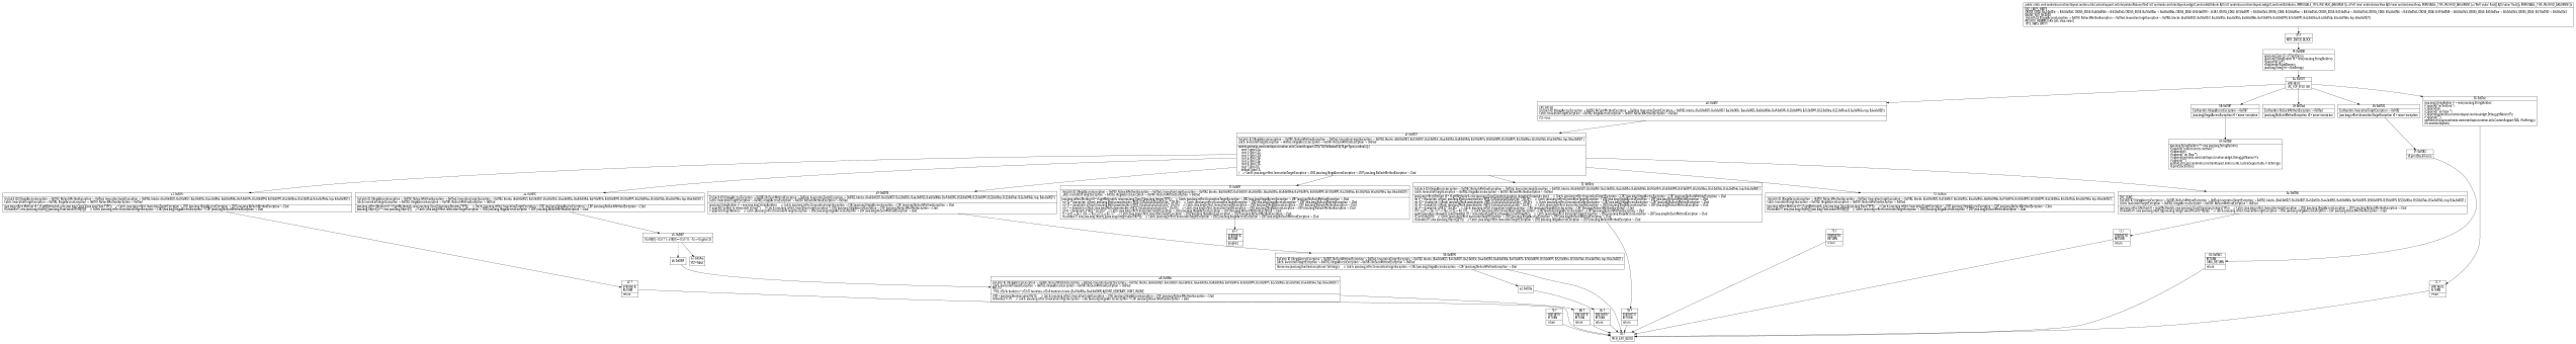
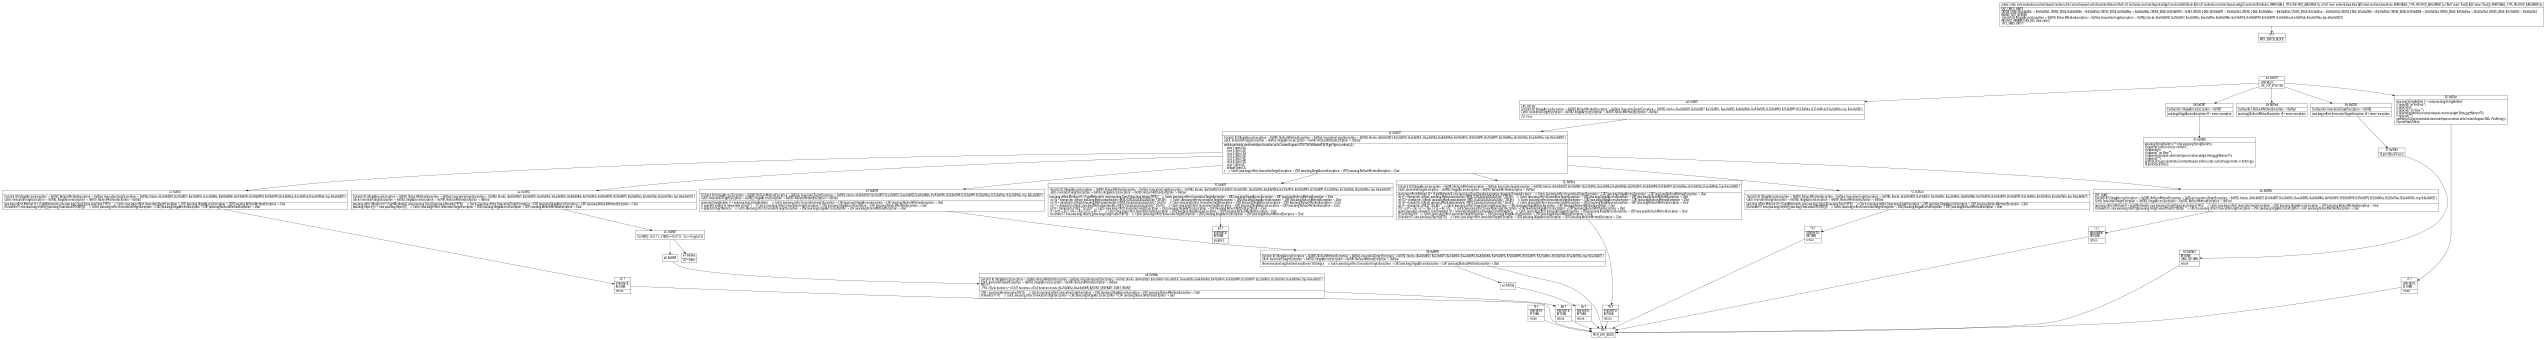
  digraph {
    fontname="Fira Sans"
    node [fontname="Fira Sans" shape=record]
    edge [fontname="Fira Sans"]
    n1 [label="{37\:\ ?|MTH_ENTER_BLOCK\l}"]
-   n2 [label="{39\:\ 0x0000|java.lang.Class r5 = r17.getClass()\ljava.lang.StringBuilder r0 = new java.lang.StringBuilder()\lr0.append(\"set\")\lr0.append(r16.getName())\ljava.lang.String r6 = r0.toString()\l}"]
    n3 [label="{64\:\ 0x0021|SYNTHETIC\lEXC_TOP_SPLITTER\l}"]
    n4 [label="{40\:\ 0x0021|TRY_ENTER\lTryCatch #2 \{IllegalAccessException \-\> 0x0187, NoSuchMethodException \-\> 0x01ad, InvocationTargetException \-\> 0x0182, blocks: (B:40:0x0021, B:41:0x0037, B:43:0x003c, B:44:0x0055, B:48:0x006b, B:49:0x0076, B:50:0x0090, B:51:0x0091, B:52:0x00ea, B:53:0x014b, B:54:0x0166), top: B:64:0x0021 \}\lCatch: InvocationTargetException \-\> 0x0182, IllegalAccessException \-\> 0x0187, NoSuchMethodException \-\> 0x01ad\l|r12 = true\l}"]
    n5 [label="{58\:\ 0x0187|ExcHandler: IllegalAccessException \-\> 0x0187\l|java.lang.IllegalAccessException r0 = move\-exception\l}"]
    n6 [label="{60\:\ 0x01ad|ExcHandler: NoSuchMethodException \-\> 0x01ad\l|java.lang.NoSuchMethodException r0 = move\-exception\l}"]
    n7 [label="{56\:\ 0x0182|ExcHandler: InvocationTargetException \-\> 0x0182\l|java.lang.reflect.InvocationTargetException r0 = move\-exception\l}"]
-   n8 [label="{61\:\ 0x01ae|java.lang.StringBuilder r7 = new java.lang.StringBuilder()\lr7.append(\"no method \")\lr7.append(r6)\lr7.append(\" on View \"\")\lr7.append(androidx.constraintlayout.motion.widget.Debug.getName(r17))\lr7.append(\"\"\")\landroid.util.Log.e(androidx.constraintlayout.motion.utils.CustomSupport.TAG, r7.toString())\lr0.constraintlayout()\l}"]
+   n8 [label="{61\:\ 0x01ae|java.lang.StringBuilder r7 = new java.lang.StringBuilder()\lr7.append(\"no method \")\lr7.append(r6)\lr7.append(\" on View \"\")\lr7.append(androidx.constraintlayout.motion.widget.Debug.getName(r17))\lr7.append(\"\"\")\landroid.util.Log.e(androidx.constraintlayout.motion.utils.CustomSupport.TAG, r7.toString())\lr0.printStackTrace()\l}"]
    n9 [label="{41\:\ 0x0037|TryCatch #2 \{IllegalAccessException \-\> 0x0187, NoSuchMethodException \-\> 0x01ad, InvocationTargetException \-\> 0x0182, blocks: (B:40:0x0021, B:41:0x0037, B:43:0x003c, B:44:0x0055, B:48:0x006b, B:49:0x0076, B:50:0x0090, B:51:0x0091, B:52:0x00ea, B:53:0x014b, B:54:0x0166), top: B:64:0x0021 \}\lCatch: InvocationTargetException \-\> 0x0182, IllegalAccessException \-\> 0x0187, NoSuchMethodException \-\> 0x01ad\l|switch(androidx.constraintlayout.motion.utils.CustomSupport.C01471.f49x66adad53[r16.getType().ordinal()]) \{\l    case 1: goto L24;\l    case 2: goto L22;\l    case 3: goto L20;\l    case 4: goto L18;\l    case 5: goto L16;\l    case 6: goto L10;\l    case 7: goto L8;\l    default: goto L5;\l\}     \/\/ Catch: java.lang.reflect.InvocationTargetException \-\> L182 java.lang.IllegalAccessException \-\> L187 java.lang.NoSuchMethodException \-\> L1ad\l}"]
    n10 [label="{59\:\ 0x0188|java.lang.StringBuilder r7 = new java.lang.StringBuilder()\lr7.append(\"cannot access method \")\lr7.append(r6)\lr7.append(\" on View \"\")\lr7.append(androidx.constraintlayout.motion.widget.Debug.getName(r17))\lr7.append(\"\"\")\landroid.util.Log.e(androidx.constraintlayout.motion.utils.CustomSupport.TAG, r7.toString())\lr0.printStackTrace()\l}"]
    n11 [label="{57\:\ 0x0183|r0.printStackTrace()\l}"]
    n12 [label="{43\:\ 0x003c|TryCatch #2 \{IllegalAccessException \-\> 0x0187, NoSuchMethodException \-\> 0x01ad, InvocationTargetException \-\> 0x0182, blocks: (B:40:0x0021, B:41:0x0037, B:43:0x003c, B:44:0x0055, B:48:0x006b, B:49:0x0076, B:50:0x0090, B:51:0x0091, B:52:0x00ea, B:53:0x014b, B:54:0x0166), top: B:64:0x0021 \}\lCatch: InvocationTargetException \-\> 0x0182, IllegalAccessException \-\> 0x0187, NoSuchMethodException \-\> 0x01ad\l|java.lang.reflect.Method r0 = r5.getMethod(r6, new java.lang.Class[]\{java.lang.Float.TYPE\})     \/\/ Catch: java.lang.reflect.InvocationTargetException \-\> L182 java.lang.IllegalAccessException \-\> L187 java.lang.NoSuchMethodException \-\> L1ad\lr0.invoke(r17, new java.lang.Object[]\{java.lang.Float.valueOf(r18[0])\})     \/\/ Catch: java.lang.reflect.InvocationTargetException \-\> L182 java.lang.IllegalAccessException \-\> L187 java.lang.NoSuchMethodException \-\> L1ad\l}"]
    n13 [label="{44\:\ 0x0055|TryCatch #2 \{IllegalAccessException \-\> 0x0187, NoSuchMethodException \-\> 0x01ad, InvocationTargetException \-\> 0x0182, blocks: (B:40:0x0021, B:41:0x0037, B:43:0x003c, B:44:0x0055, B:48:0x006b, B:49:0x0076, B:50:0x0090, B:51:0x0091, B:52:0x00ea, B:53:0x014b, B:54:0x0166), top: B:64:0x0021 \}\lCatch: InvocationTargetException \-\> 0x0182, IllegalAccessException \-\> 0x0187, NoSuchMethodException \-\> 0x01ad\l|java.lang.reflect.Method r0 = r5.getMethod(r6, new java.lang.Class[]\{java.lang.Boolean.TYPE\})     \/\/ Catch: java.lang.reflect.InvocationTargetException \-\> L182 java.lang.IllegalAccessException \-\> L187 java.lang.NoSuchMethodException \-\> L1ad\ljava.lang.Object[] r7 = new java.lang.Object[1]     \/\/ Catch: java.lang.reflect.InvocationTargetException \-\> L182 java.lang.IllegalAccessException \-\> L187 java.lang.NoSuchMethodException \-\> L1ad\l}"]
    n14 [label="{49\:\ 0x0076|TryCatch #2 \{IllegalAccessException \-\> 0x0187, NoSuchMethodException \-\> 0x01ad, InvocationTargetException \-\> 0x0182, blocks: (B:40:0x0021, B:41:0x0037, B:43:0x003c, B:44:0x0055, B:48:0x006b, B:49:0x0076, B:50:0x0090, B:51:0x0091, B:52:0x00ea, B:53:0x014b, B:54:0x0166), top: B:64:0x0021 \}\lCatch: InvocationTargetException \-\> 0x0182, IllegalAccessException \-\> 0x0187, NoSuchMethodException \-\> 0x01ad\l|java.lang.StringBuilder r7 = new java.lang.StringBuilder()     \/\/ Catch: java.lang.reflect.InvocationTargetException \-\> L182 java.lang.IllegalAccessException \-\> L187 java.lang.NoSuchMethodException \-\> L1ad\lr7.append(\"unable to interpolate strings \")     \/\/ Catch: java.lang.reflect.InvocationTargetException \-\> L182 java.lang.IllegalAccessException \-\> L187 java.lang.NoSuchMethodException \-\> L1ad\lr7.append(r16.getName())     \/\/ Catch: java.lang.reflect.InvocationTargetException \-\> L182 java.lang.IllegalAccessException \-\> L187 java.lang.NoSuchMethodException \-\> L1ad\l}"]
    n15 [label="{51\:\ 0x0091|TryCatch #2 \{IllegalAccessException \-\> 0x0187, NoSuchMethodException \-\> 0x01ad, InvocationTargetException \-\> 0x0182, blocks: (B:40:0x0021, B:41:0x0037, B:43:0x003c, B:44:0x0055, B:48:0x006b, B:49:0x0076, B:50:0x0090, B:51:0x0091, B:52:0x00ea, B:53:0x014b, B:54:0x0166), top: B:64:0x0021 \}\lCatch: InvocationTargetException \-\> 0x0182, IllegalAccessException \-\> 0x0187, NoSuchMethodException \-\> 0x01ad\l|java.lang.reflect.Method r0 = r5.getMethod(r6, new java.lang.Class[]\{java.lang.Integer.TYPE\})     \/\/ Catch: java.lang.reflect.InvocationTargetException \-\> L182 java.lang.IllegalAccessException \-\> L187 java.lang.NoSuchMethodException \-\> L1ad\lint r14 = clamp((int) (((float) java.lang.Math.pow((double) r18[0], 0.45454545454545453d)) * 255.0f))     \/\/ Catch: java.lang.reflect.InvocationTargetException \-\> L182 java.lang.IllegalAccessException \-\> L187 java.lang.NoSuchMethodException \-\> L1ad\lint r12 = clamp((int) (((float) java.lang.Math.pow((double) r18[1], 0.45454545454545453d)) * 255.0f))     \/\/ Catch: java.lang.reflect.InvocationTargetException \-\> L182 java.lang.IllegalAccessException \-\> L187 java.lang.NoSuchMethodException \-\> L1ad\lint r7 = clamp((int) (((float) java.lang.Math.pow((double) r18[2], 0.45454545454545453d)) * 255.0f))     \/\/ Catch: java.lang.reflect.InvocationTargetException \-\> L182 java.lang.IllegalAccessException \-\> L187 java.lang.NoSuchMethodException \-\> L1ad\lint r8 = clamp((int) (r18[3] * 255.0f))     \/\/ Catch: java.lang.reflect.InvocationTargetException \-\> L182 java.lang.IllegalAccessException \-\> L187 java.lang.NoSuchMethodException \-\> L1ad\lr9 = (((r8 \<\< 24) \| (r14 \<\< 16)) \| (r12 \<\< 8)) \| r7     \/\/ Catch: java.lang.reflect.InvocationTargetException \-\> L182 java.lang.IllegalAccessException \-\> L187 java.lang.NoSuchMethodException \-\> L1ad\lr0.invoke(r17, new java.lang.Object[]\{java.lang.Integer.valueOf(r9)\})     \/\/ Catch: java.lang.reflect.InvocationTargetException \-\> L182 java.lang.IllegalAccessException \-\> L187 java.lang.NoSuchMethodException \-\> L1ad\l}"]
    n16 [label="{52\:\ 0x00ea|TryCatch #2 \{IllegalAccessException \-\> 0x0187, NoSuchMethodException \-\> 0x01ad, InvocationTargetException \-\> 0x0182, blocks: (B:40:0x0021, B:41:0x0037, B:43:0x003c, B:44:0x0055, B:48:0x006b, B:49:0x0076, B:50:0x0090, B:51:0x0091, B:52:0x00ea, B:53:0x014b, B:54:0x0166), top: B:64:0x0021 \}\lCatch: InvocationTargetException \-\> 0x0182, IllegalAccessException \-\> 0x0187, NoSuchMethodException \-\> 0x01ad\l|java.lang.reflect.Method r0 = r5.getMethod(r6, new java.lang.Class[]\{android.graphics.drawable.Drawable.class\})     \/\/ Catch: java.lang.reflect.InvocationTargetException \-\> L182 java.lang.IllegalAccessException \-\> L187 java.lang.NoSuchMethodException \-\> L1ad\lint r7 = clamp((int) (((float) java.lang.Math.pow((double) r18[0], 0.45454545454545453d)) * 255.0f))     \/\/ Catch: java.lang.reflect.InvocationTargetException \-\> L182 java.lang.IllegalAccessException \-\> L187 java.lang.NoSuchMethodException \-\> L1ad\lint r12 = clamp((int) (((float) java.lang.Math.pow((double) r18[1], 0.45454545454545453d)) * 255.0f))     \/\/ Catch: java.lang.reflect.InvocationTargetException \-\> L182 java.lang.IllegalAccessException \-\> L187 java.lang.NoSuchMethodException \-\> L1ad\lint r8 = clamp((int) (((float) java.lang.Math.pow((double) r18[2], 0.45454545454545453d)) * 255.0f))     \/\/ Catch: java.lang.reflect.InvocationTargetException \-\> L182 java.lang.IllegalAccessException \-\> L187 java.lang.NoSuchMethodException \-\> L1ad\lint r9 = clamp((int) (r18[3] * 255.0f))     \/\/ Catch: java.lang.reflect.InvocationTargetException \-\> L182 java.lang.IllegalAccessException \-\> L187 java.lang.NoSuchMethodException \-\> L1ad\lr10 = (((r9 \<\< 24) \| (r7 \<\< 16)) \| (r12 \<\< 8)) \| r8     \/\/ Catch: java.lang.reflect.InvocationTargetException \-\> L182 java.lang.IllegalAccessException \-\> L187 java.lang.NoSuchMethodException \-\> L1ad\landroid.graphics.drawable.ColorDrawable r11 = new android.graphics.drawable.ColorDrawable()     \/\/ Catch: java.lang.reflect.InvocationTargetException \-\> L182 java.lang.IllegalAccessException \-\> L187 java.lang.NoSuchMethodException \-\> L1ad\lr11.setColor(r10)     \/\/ Catch: java.lang.reflect.InvocationTargetException \-\> L182 java.lang.IllegalAccessException \-\> L187 java.lang.NoSuchMethodException \-\> L1ad\lr0.invoke(r17, new java.lang.Object[]\{r11\})     \/\/ Catch: java.lang.reflect.InvocationTargetException \-\> L182 java.lang.IllegalAccessException \-\> L187 java.lang.NoSuchMethodException \-\> L1ad\l}"]
    n17 [label="{53\:\ 0x014b|TryCatch #2 \{IllegalAccessException \-\> 0x0187, NoSuchMethodException \-\> 0x01ad, InvocationTargetException \-\> 0x0182, blocks: (B:40:0x0021, B:41:0x0037, B:43:0x003c, B:44:0x0055, B:48:0x006b, B:49:0x0076, B:50:0x0090, B:51:0x0091, B:52:0x00ea, B:53:0x014b, B:54:0x0166), top: B:64:0x0021 \}\lCatch: InvocationTargetException \-\> 0x0182, IllegalAccessException \-\> 0x0187, NoSuchMethodException \-\> 0x01ad\l|java.lang.reflect.Method r0 = r5.getMethod(r6, new java.lang.Class[]\{java.lang.Float.TYPE\})     \/\/ Catch: java.lang.reflect.InvocationTargetException \-\> L182 java.lang.IllegalAccessException \-\> L187 java.lang.NoSuchMethodException \-\> L1ad\lr0.invoke(r17, new java.lang.Object[]\{java.lang.Float.valueOf(r18[0])\})     \/\/ Catch: java.lang.reflect.InvocationTargetException \-\> L182 java.lang.IllegalAccessException \-\> L187 java.lang.NoSuchMethodException \-\> L1ad\l}"]
    n18 [label="{54\:\ 0x0166|TRY_LEAVE\lTryCatch #2 \{IllegalAccessException \-\> 0x0187, NoSuchMethodException \-\> 0x01ad, InvocationTargetException \-\> 0x0182, blocks: (B:40:0x0021, B:41:0x0037, B:43:0x003c, B:44:0x0055, B:48:0x006b, B:49:0x0076, B:50:0x0090, B:51:0x0091, B:52:0x00ea, B:53:0x014b, B:54:0x0166), top: B:64:0x0021 \}\lCatch: InvocationTargetException \-\> 0x0182, IllegalAccessException \-\> 0x0187, NoSuchMethodException \-\> 0x01ad\l|java.lang.reflect.Method r0 = r5.getMethod(r6, new java.lang.Class[]\{java.lang.Integer.TYPE\})     \/\/ Catch: java.lang.reflect.InvocationTargetException \-\> L182 java.lang.IllegalAccessException \-\> L187 java.lang.NoSuchMethodException \-\> L1ad\lr0.invoke(r17, new java.lang.Object[]\{java.lang.Integer.valueOf((int) r18[0])\})     \/\/ Catch: java.lang.reflect.InvocationTargetException \-\> L182 java.lang.IllegalAccessException \-\> L187 java.lang.NoSuchMethodException \-\> L1ad\l}"]
    n19 [label="{42\:\ 0x003a}"]
    n20 [label="{66\:\ ?|SYNTHETIC\lRETURN\l|return\l}"]
    n21 [label="{67\:\ ?|SYNTHETIC\lRETURN\l|return\l}"]
    n22 [label="{45\:\ 0x0067|if ((r18[0] \> 0.5f ? 1 : (r18[0] == 0.5f ? 0 : \-1)) \<= 0) goto L15\l}"]
    n23 [label="{50\:\ 0x0090|TryCatch #2 \{IllegalAccessException \-\> 0x0187, NoSuchMethodException \-\> 0x01ad, InvocationTargetException \-\> 0x0182, blocks: (B:40:0x0021, B:41:0x0037, B:43:0x003c, B:44:0x0055, B:48:0x006b, B:49:0x0076, B:50:0x0090, B:51:0x0091, B:52:0x00ea, B:53:0x014b, B:54:0x0166), top: B:64:0x0021 \}\lCatch: InvocationTargetException \-\> 0x0182, IllegalAccessException \-\> 0x0187, NoSuchMethodException \-\> 0x01ad\l|throw new java.lang.RuntimeException(r7.toString())     \/\/ Catch: java.lang.reflect.InvocationTargetException \-\> L182 java.lang.IllegalAccessException \-\> L187 java.lang.NoSuchMethodException \-\> L1ad\l}"]
    n24 [label="{69\:\ ?|SYNTHETIC\lRETURN\l|graphics\l}"]
    n25 [label="{70\:\ ?|SYNTHETIC\lRETURN\l|return\l}"]
    n26 [label="{71\:\ ?|SYNTHETIC\lRETURN\l|return\l}"]
-   n27 [label="{73\:\ ?|SYNTHETIC\lRETURN\l|return\l}"]
+   n27 [label="{73\:\ ?|ARGUMENT\lRETURN\l|return\l}"]
    n28 [label="{38\:\ ?|MTH_EXIT_BLOCK\l}"]
    n29 [label="{46\:\ 0x0069}"]
    n30 [label="{47\:\ 0x006a|r12 = false\l}"]
    n31 [label="{48\:\ 0x006b|TryCatch #2 \{IllegalAccessException \-\> 0x0187, NoSuchMethodException \-\> 0x01ad, InvocationTargetException \-\> 0x0182, blocks: (B:40:0x0021, B:41:0x0037, B:43:0x003c, B:44:0x0055, B:48:0x006b, B:49:0x0076, B:50:0x0090, B:51:0x0091, B:52:0x00ea, B:53:0x014b, B:54:0x0166), top: B:64:0x0021 \}\lCatch: InvocationTargetException \-\> 0x0182, IllegalAccessException \-\> 0x0187, NoSuchMethodException \-\> 0x01ad\lPHI: r12 \l  PHI: (r12v14 boolean) = (r12v13 boolean), (r12v0 boolean) binds: [B:47:0x006a, B:46:0x0069] A[DONT_GENERATE, DONT_INLINE]\l|r7[0] = java.lang.Boolean.valueOf(r12)     \/\/ Catch: java.lang.reflect.InvocationTargetException \-\> L182 java.lang.IllegalAccessException \-\> L187 java.lang.NoSuchMethodException \-\> L1ad\lr0.invoke(r17, r7)     \/\/ Catch: java.lang.reflect.InvocationTargetException \-\> L182 java.lang.IllegalAccessException \-\> L187 java.lang.NoSuchMethodException \-\> L1ad\l}"]
    n32 [label="{68\:\ ?|SYNTHETIC\lRETURN\l|return\l}"]
    n33 [label="{72\:\ ?|SYNTHETIC\lRETURN\l|return\l}"]
    n34 [label="{65\:\ ?|SYNTHETIC\lRETURN\l|return\l}"]
    n35 [label="{63\:\ 0x01d3|RETURN\lORIG_RETURN\l|return\l}"]
    n36 [label="{public static void androidx.constraintlayout.motion.utils.CustomSupport.setInterpolatedValue((r16v0 'att' androidx.constraintlayout.widget.ConstraintAttribute A[D('att' androidx.constraintlayout.widget.ConstraintAttribute), IMMUTABLE_TYPE, METHOD_ARGUMENT]), (r17v0 'view' android.view.View A[D('view' android.view.View), IMMUTABLE_TYPE, METHOD_ARGUMENT]), (r18v0 'value' float[] A[D('value' float[]), IMMUTABLE_TYPE, METHOD_ARGUMENT]))  | USE_LINES_HINTS\lCROSS_EDGE: B:43:0x003c \-\> B:63:0x01d3, CROSS_EDGE: B:48:0x006b \-\> B:63:0x01d3, CROSS_EDGE: B:47:0x006a \-\> B:48:0x006b, CROSS_EDGE: B:50:0x0090 \-\> B:38:?, CROSS_EDGE: B:51:0x0091 \-\> B:63:0x01d3, CROSS_EDGE: B:52:0x00ea \-\> B:63:0x01d3, CROSS_EDGE: B:53:0x014b \-\> B:63:0x01d3, CROSS_EDGE: B:54:0x0166 \-\> B:63:0x01d3, CROSS_EDGE: B:59:0x0188 \-\> B:63:0x01d3, CROSS_EDGE: B:61:0x01ae \-\> B:63:0x01d3, CROSS_EDGE: B:57:0x0183 \-\> B:63:0x01d3\lINLINE_NOT_NEEDED\lTryCatch #2 \{IllegalAccessException \-\> 0x0187, NoSuchMethodException \-\> 0x01ad, InvocationTargetException \-\> 0x0182, blocks: (B:40:0x0021, B:41:0x0037, B:43:0x003c, B:44:0x0055, B:48:0x006b, B:49:0x0076, B:50:0x0090, B:51:0x0091, B:52:0x00ea, B:53:0x014b, B:54:0x0166), top: B:64:0x0021 \}\lMETHOD_PARAMETERS: [att, view, value]\lTYPE_VARS: EMPTY\l}"]
-   n1 -> n2
-   n2 -> n3
    n3 -> n4
    n3 -> n5
    n3 -> n6
    n3 -> n7
    n3 -> n8
    n4 -> n9
    n5 -> n10
    n7 -> n11
    n8 -> n34
    n9 -> n12
    n9 -> n13
    n9 -> n14
    n9 -> n15
    n9 -> n16
    n9 -> n17
    n9 -> n18
    n11 -> n35
    n12 -> n21
    n13 -> n22
    n14 -> n23
    n15 -> n24
    n16 -> n25
+   n17 -> n26
    n18 -> n27
    n19 -> n20
    n20 -> n28
    n21 -> n28
    n22 -> n29 [style=dashed]
    n22 -> n30
    n23 -> n19
    n23 -> n28
    n25 -> n28
    n26 -> n28
    n27 -> n28
    n29 -> n31
    n31 -> n32
    n32 -> n28
    n33 -> n28
    n34 -> n28
    n35 -> n28
    n36 -> n1
  }
